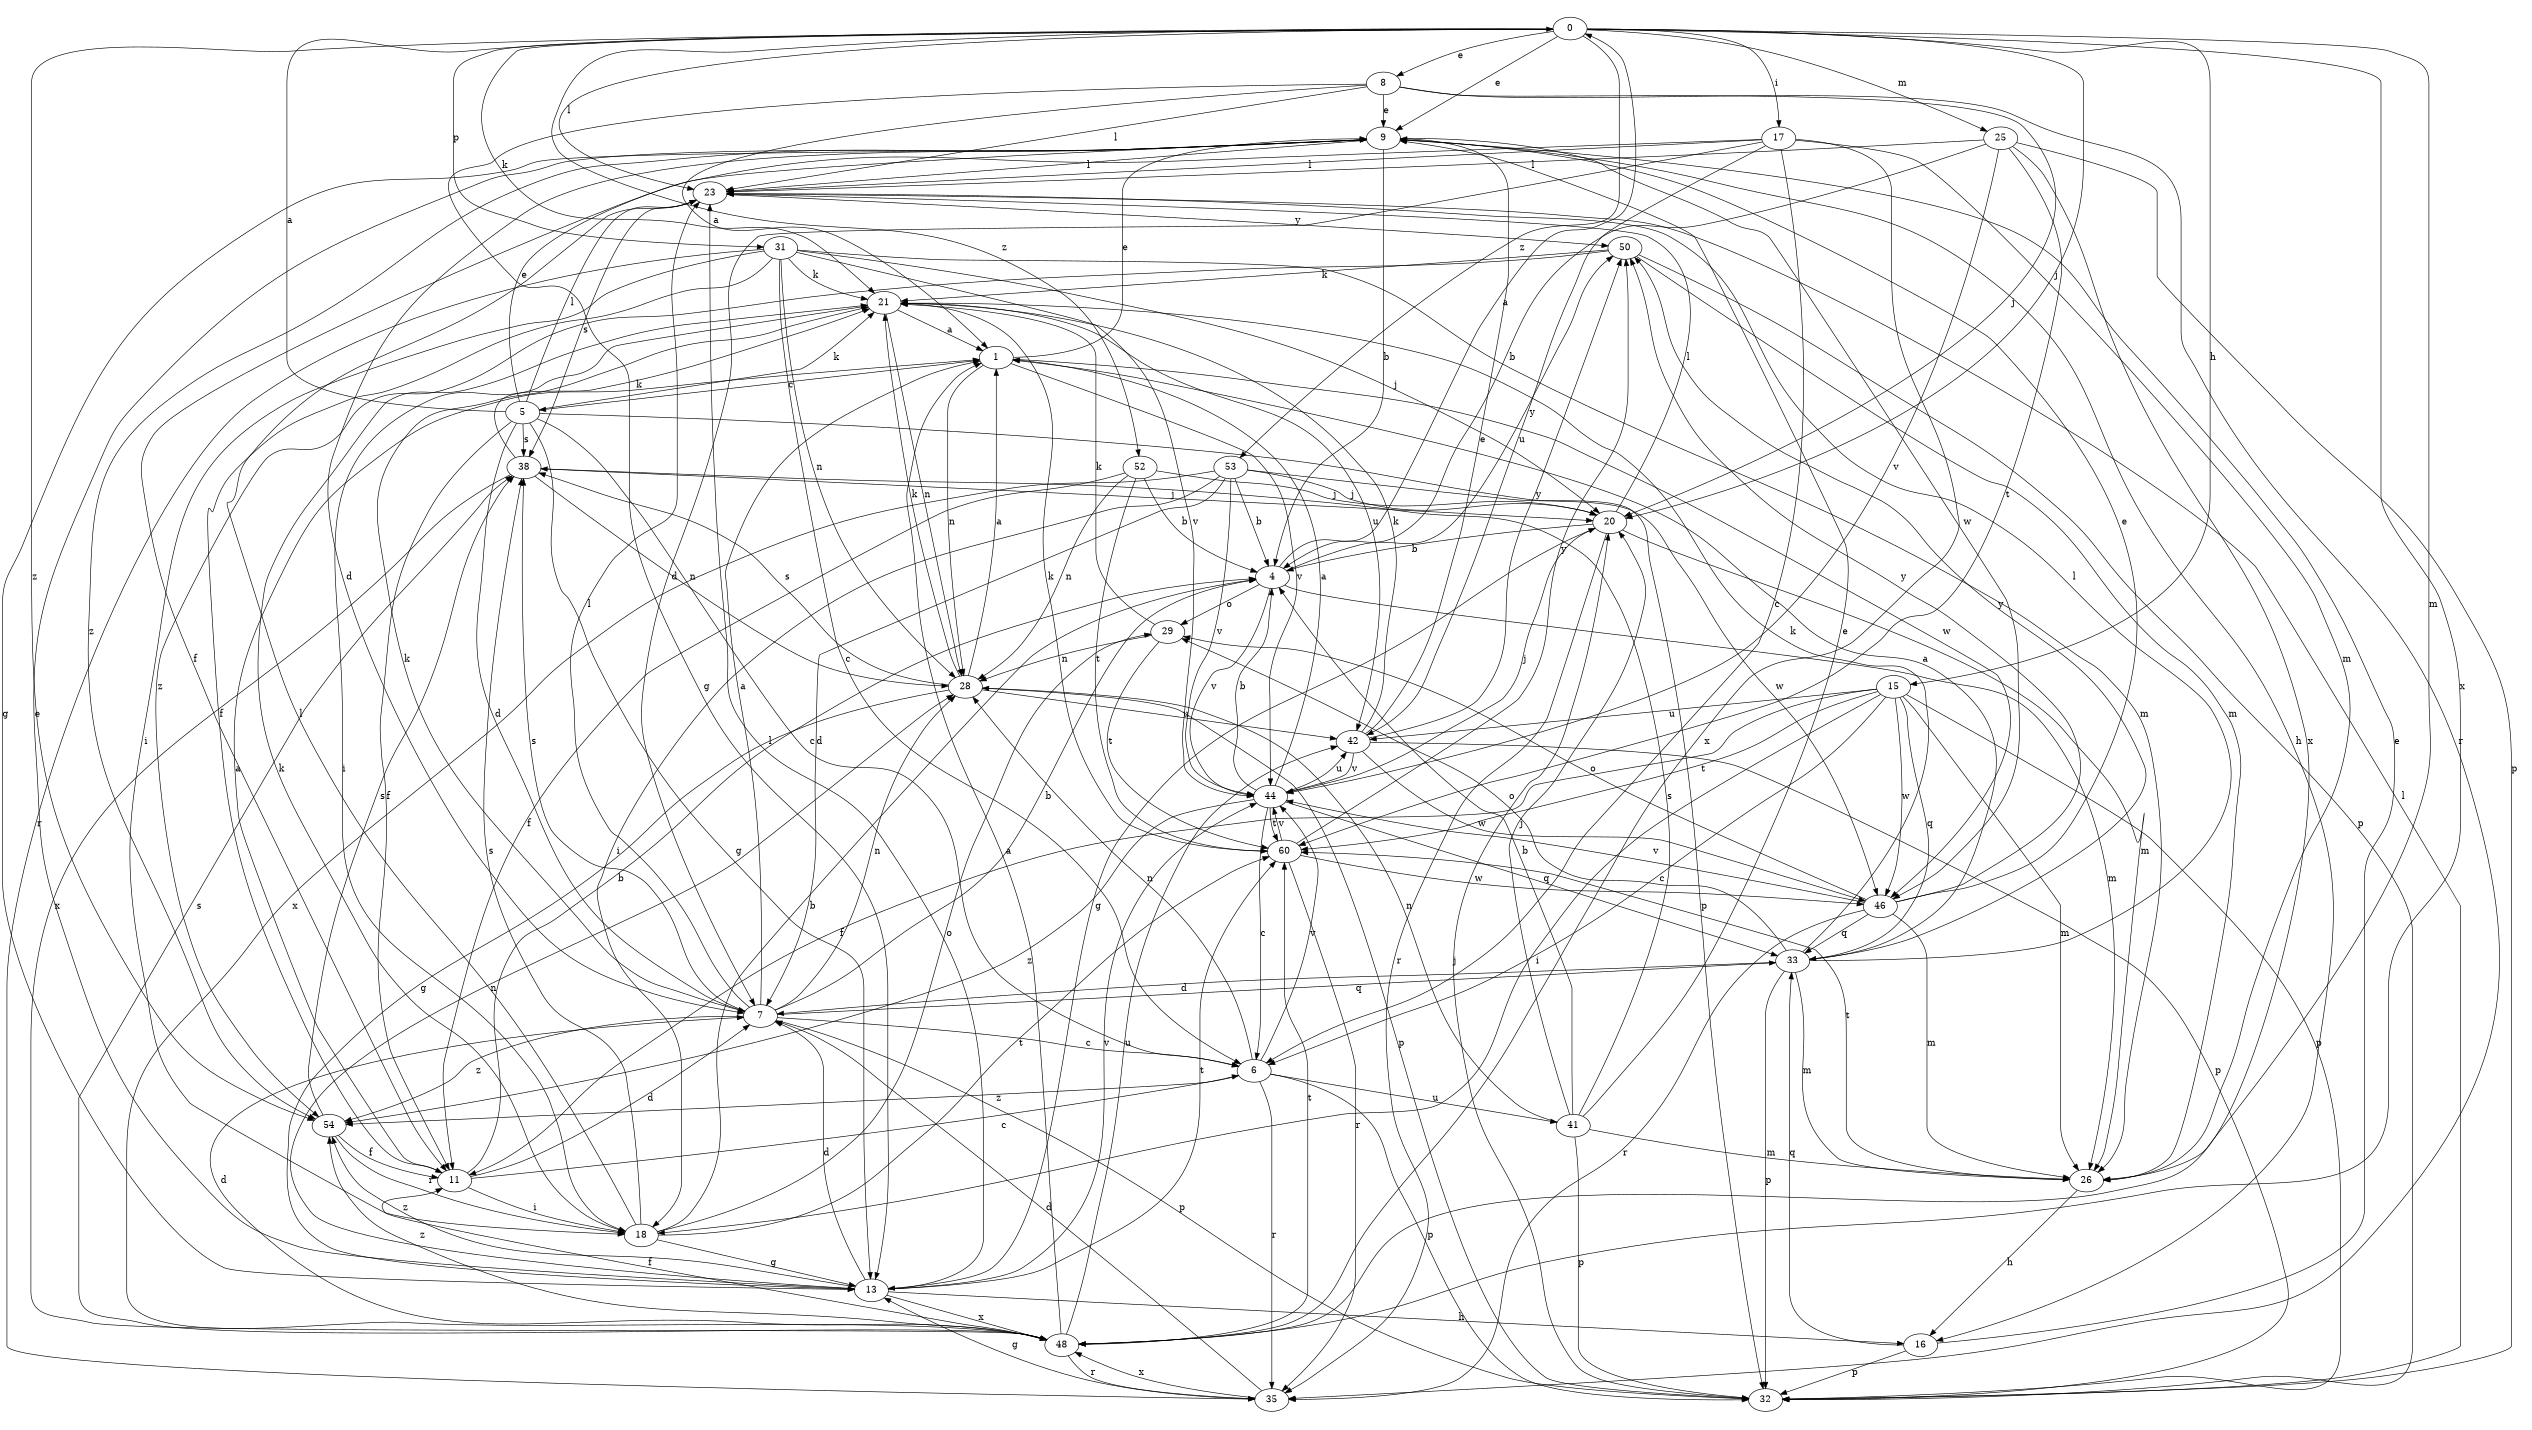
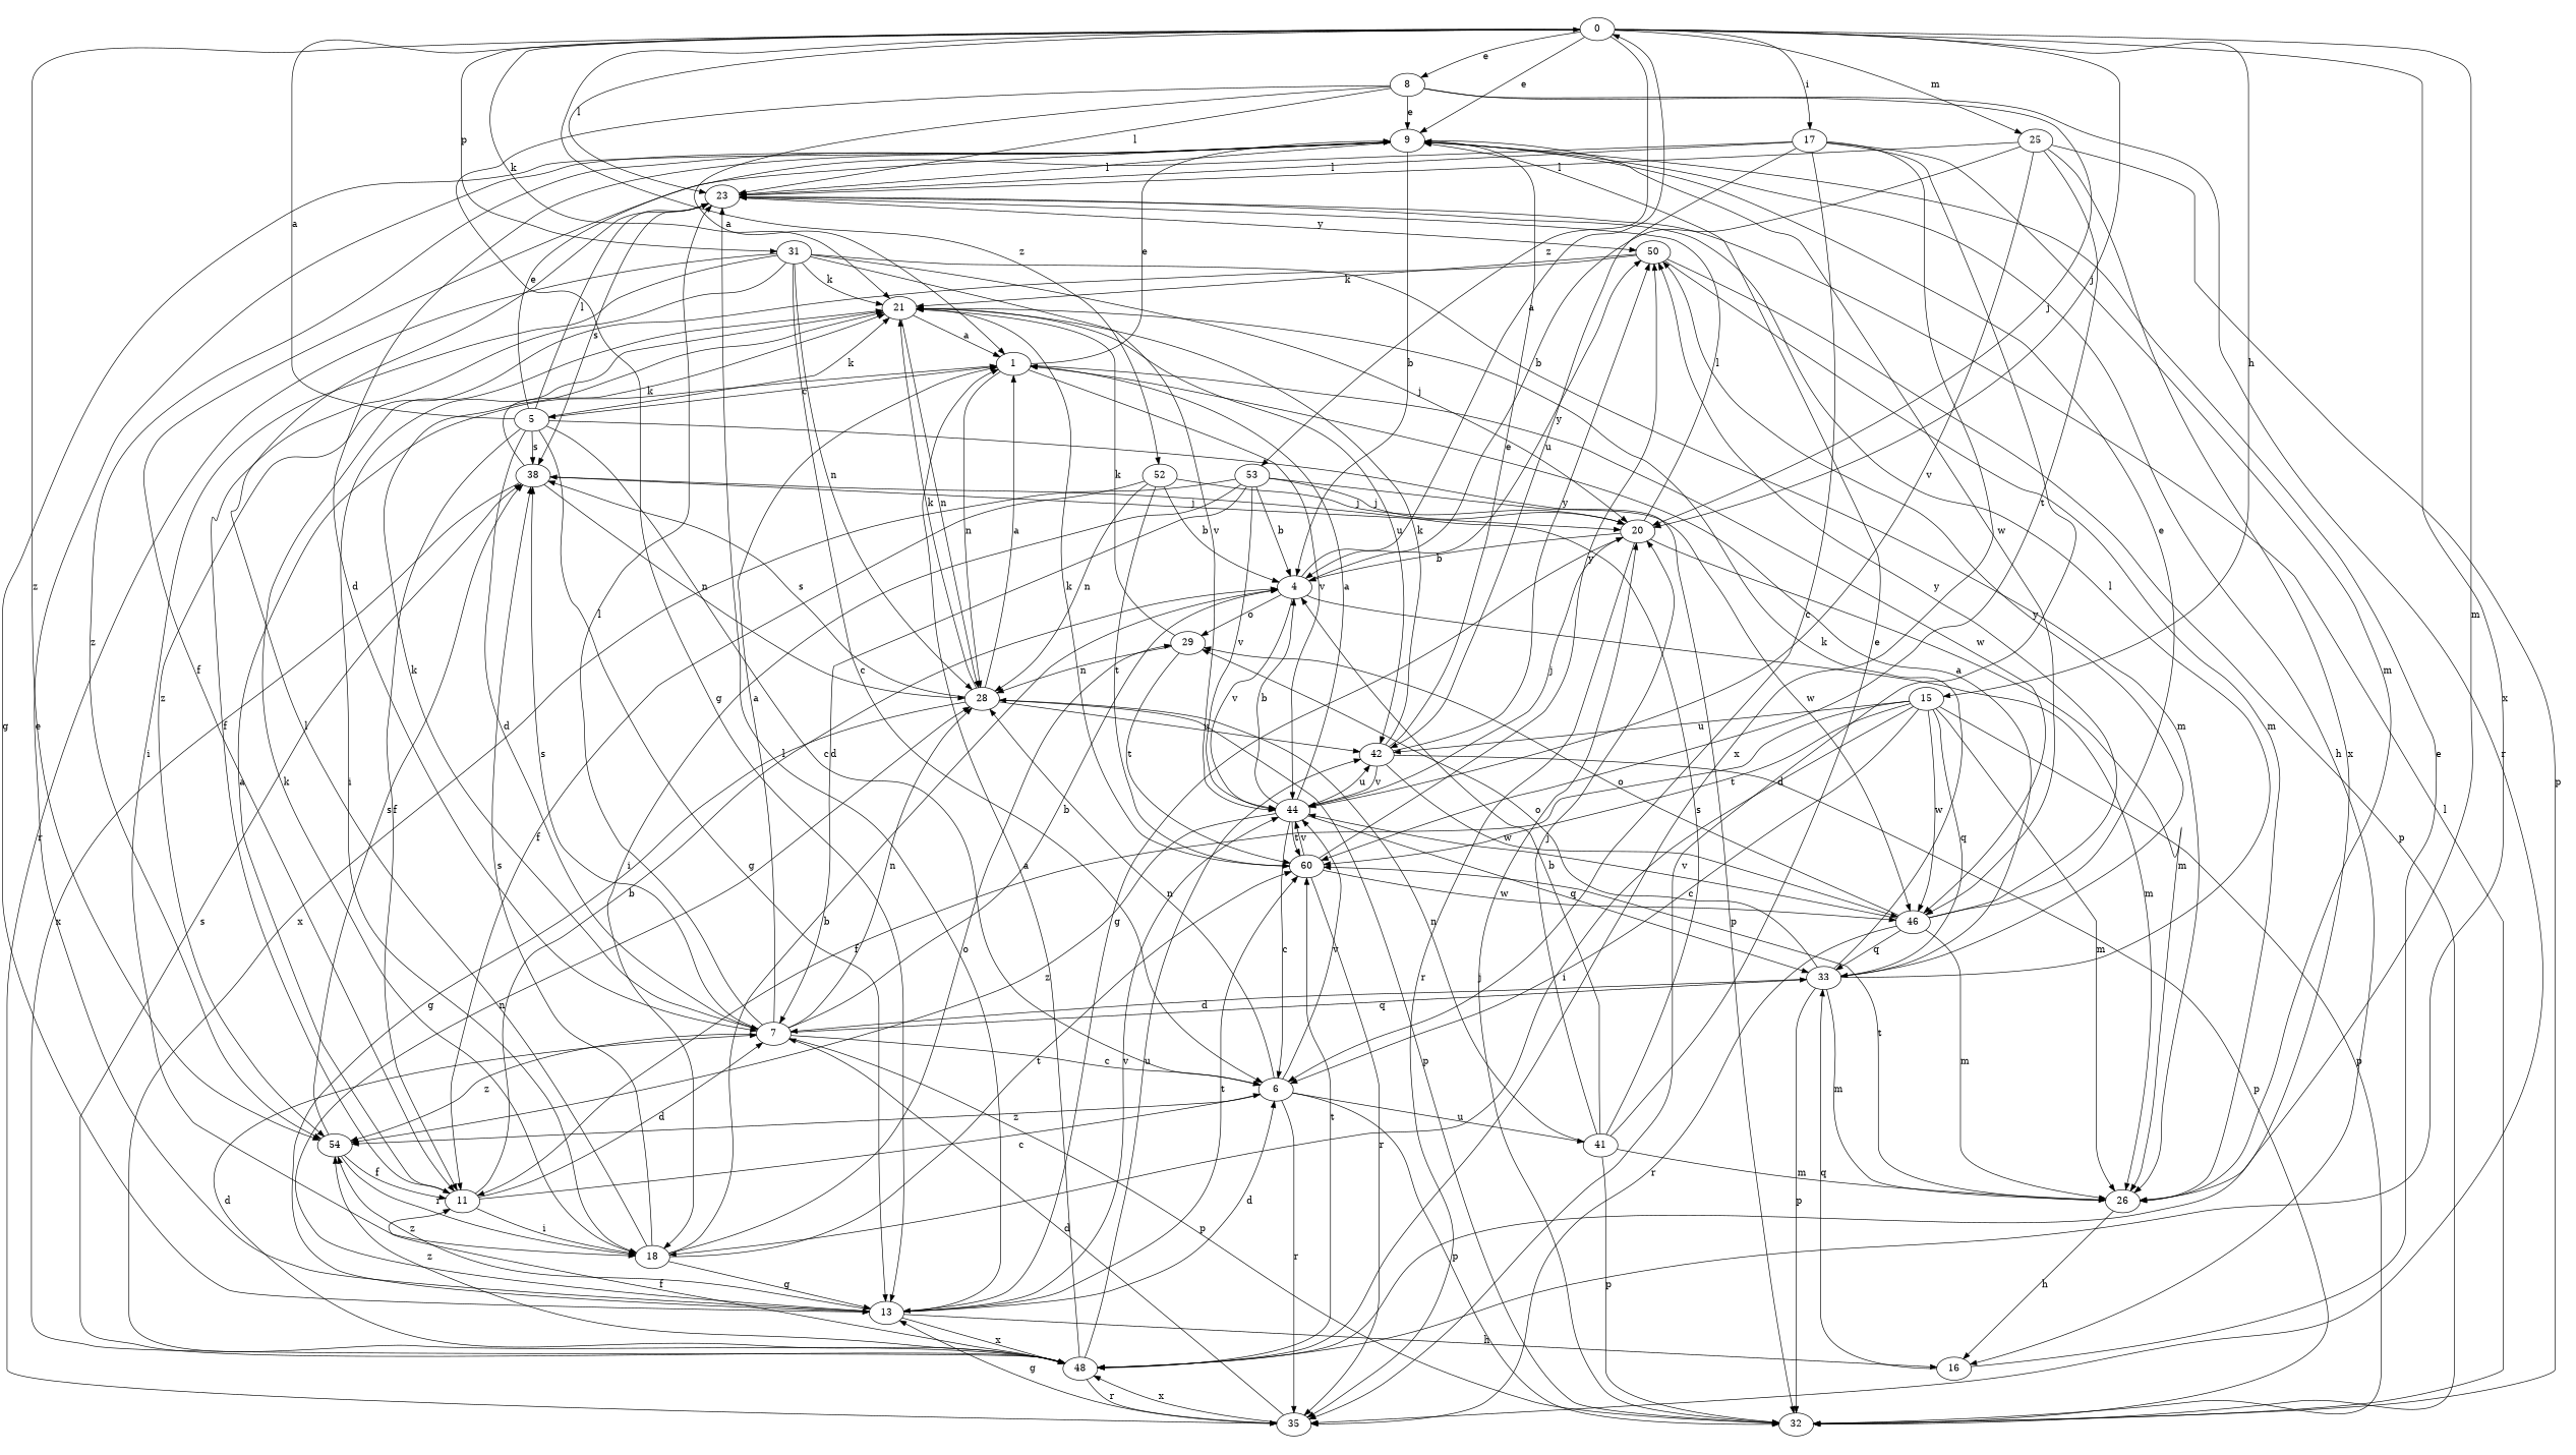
  strict digraph {
    0
    8
    9
    15
    17
    20
    21
    23
    25
    26
    31
    48
    52
    53
    54
    1
    13
    35
    46
    4
    7
    16
    6
    11
    32
    33
    18
    n28 [label=60]
    42
    28
    50
    38
    44
    5
    29
    41
    0 -> 8 [label=e]
    0 -> 9 [label=e]
    0 -> 15 [label=h]
    0 -> 17 [label=i]
    0 -> 20 [label=j]
    0 -> 21 [label=k]
    0 -> 23 [label=l]
    0 -> 25 [label=m]
    0 -> 26 [label=m]
    0 -> 31 [label=p]
    0 -> 48 [label=x]
    0 -> 52 [label=z]
    0 -> 53 [label=z]
    0 -> 54 [label=z]
    8 -> 9 [label=e]
    8 -> 20 [label=j]
    8 -> 23 [label=l]
    8 -> 1 [label=a]
    8 -> 13 [label=g]
    8 -> 35 [label=r]
    9 -> 23 [label=l]
    9 -> 54 [label=z]
    9 -> 13 [label=g]
    9 -> 46 [label=w]
    9 -> 4 [label=b]
    9 -> 7 [label=d]
    9 -> 16 [label=h]
    15 -> 26 [label=m]
    15 -> 46 [label=w]
    15 -> 6 [label=c]
    15 -> 11 [label=f]
    15 -> 32 [label=p]
    15 -> 33 [label=q]
    15 -> 18 [label=i]
    15 -> n28 [label=t]
    15 -> 42 [label=u]
    17 -> 23 [label=l]
    17 -> 26 [label=m]
    17 -> 48 [label=x]
-   17 -> 7 [label=d]
+   17 -> 35 [label=d]
    17 -> 6 [label=c]
    17 -> 11 [label=f]
    17 -> 42 [label=u]
    20 -> 23 [label=l]
    20 -> 26 [label=m]
    20 -> 13 [label=g]
    20 -> 35 [label=r]
    20 -> 4 [label=b]
    21 -> 1 [label=a]
    21 -> 18 [label=i]
    21 -> 42 [label=u]
    21 -> 28 [label=n]
    23 -> 50 [label=y]
    23 -> 38 [label=s]
    25 -> 23 [label=l]
    25 -> 48 [label=x]
    25 -> 4 [label=b]
    25 -> 32 [label=p]
    25 -> n28 [label=t]
    25 -> 44 [label=v]
    26 -> 16 [label=h]
    26 -> n28 [label=t]
    31 -> 20 [label=j]
    31 -> 21 [label=k]
    31 -> 26 [label=m]
    31 -> 35 [label=r]
    31 -> 6 [label=c]
    31 -> 11 [label=f]
    31 -> 18 [label=i]
    31 -> 28 [label=n]
    31 -> 44 [label=v]
    48 -> 54 [label=z]
    48 -> 1 [label=a]
    48 -> 35 [label=r]
    48 -> 7 [label=d]
    48 -> 11 [label=f]
    48 -> n28 [label=t]
    48 -> 42 [label=u]
    48 -> 38 [label=s]
    52 -> 20 [label=j]
    52 -> 4 [label=b]
    52 -> 11 [label=f]
    52 -> n28 [label=t]
    52 -> 28 [label=n]
    53 -> 20 [label=j]
    53 -> 48 [label=x]
    53 -> 46 [label=w]
    53 -> 4 [label=b]
    53 -> 7 [label=d]
    53 -> 18 [label=i]
    53 -> 44 [label=v]
    54 -> 11 [label=f]
    54 -> 18 [label=i]
    54 -> 38 [label=s]
    1 -> 9 [label=e]
    1 -> 46 [label=w]
    1 -> 28 [label=n]
    1 -> 44 [label=v]
    1 -> 5 [label=c]
    13 -> 9 [label=e]
    13 -> 23 [label=l]
    13 -> 48 [label=x]
    13 -> 54 [label=z]
-   13 -> 7 [label=d]
+   13 -> 6 [label=d]
    13 -> 16 [label=h]
    13 -> n28 [label=t]
    13 -> 28 [label=n]
    13 -> 44 [label=v]
    35 -> 48 [label=x]
    35 -> 13 [label=g]
    35 -> 7 [label=d]
    46 -> 9 [label=e]
    46 -> 26 [label=m]
    46 -> 35 [label=r]
    46 -> 33 [label=q]
    46 -> 50 [label=y]
    46 -> 44 [label=v]
    46 -> 29 [label=o]
    4 -> 0 [label=a]
    4 -> 26 [label=m]
    4 -> 50 [label=y]
    4 -> 44 [label=v]
    4 -> 29 [label=o]
    7 -> 21 [label=k]
    7 -> 23 [label=l]
    7 -> 54 [label=z]
    7 -> 1 [label=a]
    7 -> 4 [label=b]
    7 -> 6 [label=c]
    7 -> 32 [label=p]
    7 -> 33 [label=q]
    7 -> 28 [label=n]
    7 -> 38 [label=s]
    16 -> 9 [label=e]
-   16 -> 32 [label=p]
    16 -> 33 [label=q]
    6 -> 54 [label=z]
    6 -> 35 [label=r]
    6 -> 32 [label=p]
    6 -> 28 [label=n]
    6 -> 44 [label=v]
    6 -> 41 [label=u]
    11 -> 1 [label=a]
    11 -> 4 [label=b]
    11 -> 7 [label=d]
    11 -> 6 [label=c]
    11 -> 18 [label=i]
    32 -> 20 [label=j]
    32 -> 23 [label=l]
    33 -> 21 [label=k]
    33 -> 23 [label=l]
    33 -> 26 [label=m]
    33 -> 1 [label=a]
    33 -> 7 [label=d]
    33 -> 32 [label=p]
    33 -> 50 [label=y]
    33 -> 29 [label=o]
    18 -> 21 [label=k]
    18 -> 23 [label=l]
    18 -> 13 [label=g]
    18 -> 4 [label=b]
    18 -> n28 [label=t]
    18 -> 38 [label=s]
    18 -> 29 [label=o]
    n28 -> 21 [label=k]
    n28 -> 35 [label=r]
    n28 -> 46 [label=w]
    n28 -> 50 [label=y]
    n28 -> 44 [label=v]
    42 -> 9 [label=e]
    42 -> 21 [label=k]
    42 -> 46 [label=w]
    42 -> 32 [label=p]
    42 -> 50 [label=y]
    42 -> 44 [label=v]
    28 -> 21 [label=k]
    28 -> 1 [label=a]
    28 -> 13 [label=g]
    28 -> 32 [label=p]
    28 -> 42 [label=u]
    28 -> 38 [label=s]
    50 -> 21 [label=k]
    50 -> 26 [label=m]
    50 -> 54 [label=z]
    50 -> 32 [label=p]
    38 -> 20 [label=j]
    38 -> 21 [label=k]
    38 -> 48 [label=x]
    38 -> 28 [label=n]
    44 -> 20 [label=j]
    44 -> 54 [label=z]
    44 -> 1 [label=a]
    44 -> 4 [label=b]
    44 -> 6 [label=c]
    44 -> 33 [label=q]
    44 -> n28 [label=t]
    44 -> 42 [label=u]
    5 -> 0 [label=a]
    5 -> 9 [label=e]
    5 -> 21 [label=k]
    5 -> 23 [label=l]
    5 -> 13 [label=g]
    5 -> 7 [label=d]
    5 -> 6 [label=c]
    5 -> 11 [label=f]
    5 -> 32 [label=p]
    5 -> 38 [label=s]
    29 -> 21 [label=k]
    29 -> n28 [label=t]
    29 -> 28 [label=n]
    41 -> 9 [label=e]
    41 -> 20 [label=j]
    41 -> 26 [label=m]
    41 -> 4 [label=b]
    41 -> 32 [label=p]
    41 -> 28 [label=n]
    41 -> 38 [label=s]
  }
